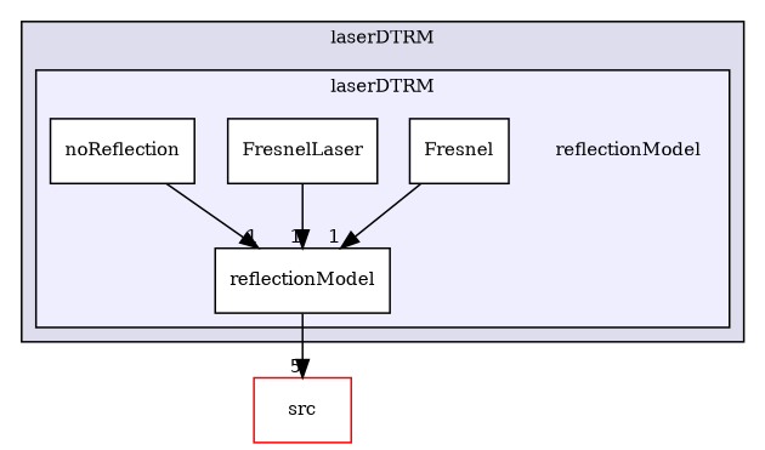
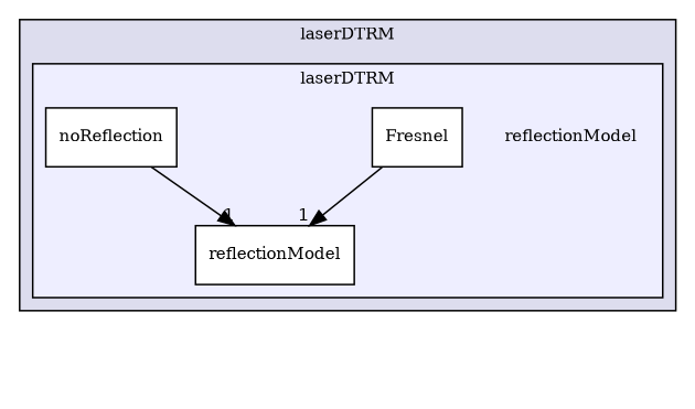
  digraph {
    compound=true
    fontname="DejaVu Serif"
    node [fontname="DejaVu Serif" fontsize=10 shape=box color=black fillcolor=white style=filled]
    edge [headlabel=1 labeldistance=1.5 labelfontname=Helvetica labelfontsize=10 fontname="DejaVu Serif"]
    n1 [label=reflectionModel shape=plaintext color="" fillcolor="" style=""]
    n2 [label=Fresnel]
-   n3 [label=FresnelLaser]
    n4 [label=noReflection]
    n5 [label=reflectionModel]
-   n6 [color=red label=src fillcolor="" style=""]
    subgraph cluster_1 {
      bgcolor="#ddddee"
      fontsize=10
      label=laserDTRM
      pencolor=black
      subgraph cluster_2 {
        bgcolor="#eeeeff"
        fontsize=10
        pencolor=black
        n1
        n2
-       n3
        n4
        n5
      }
    }
    n2 -> n5
-   n3 -> n5
    n4 -> n5
-   n5 -> n6 [headlabel=5]
  }
